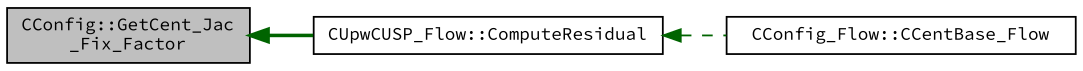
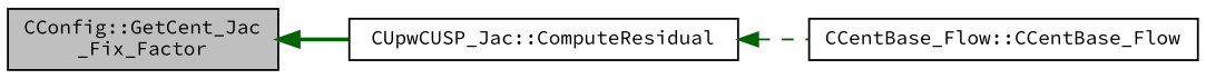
  digraph {
    fontname="Source Code Pro"
    rankdir=LR
    node [color=black fillcolor=white fontname="Source Code Pro" fontsize=10 shape=record style=filled]
    edge [color=darkgreen dir=back fontname="Source Code Pro" fontsize=10 labelfontname=Helvetica labelfontsize=10]
    n1 [fillcolor=grey75 fontcolor=black height=0.2 label="CConfig::GetCent_Jac\l_Fix_Factor" width=0.4]
-   n2 [height=0.2 label="CUpwCUSP_Flow::ComputeResidual" width=0.4]
-   n3 [height=0.2 label="CConfig_Flow::CCentBase_Flow" width=0.4]
+   n2 [height=0.2 label="CUpwCUSP_Jac::ComputeResidual" width=0.4]
+   n3 [height=0.2 label="CCentBase_Flow::CCentBase_Flow" width=0.4]
    n1 -> n2 [style=bold]
    n2 -> n3 [style=dashed]
  }
